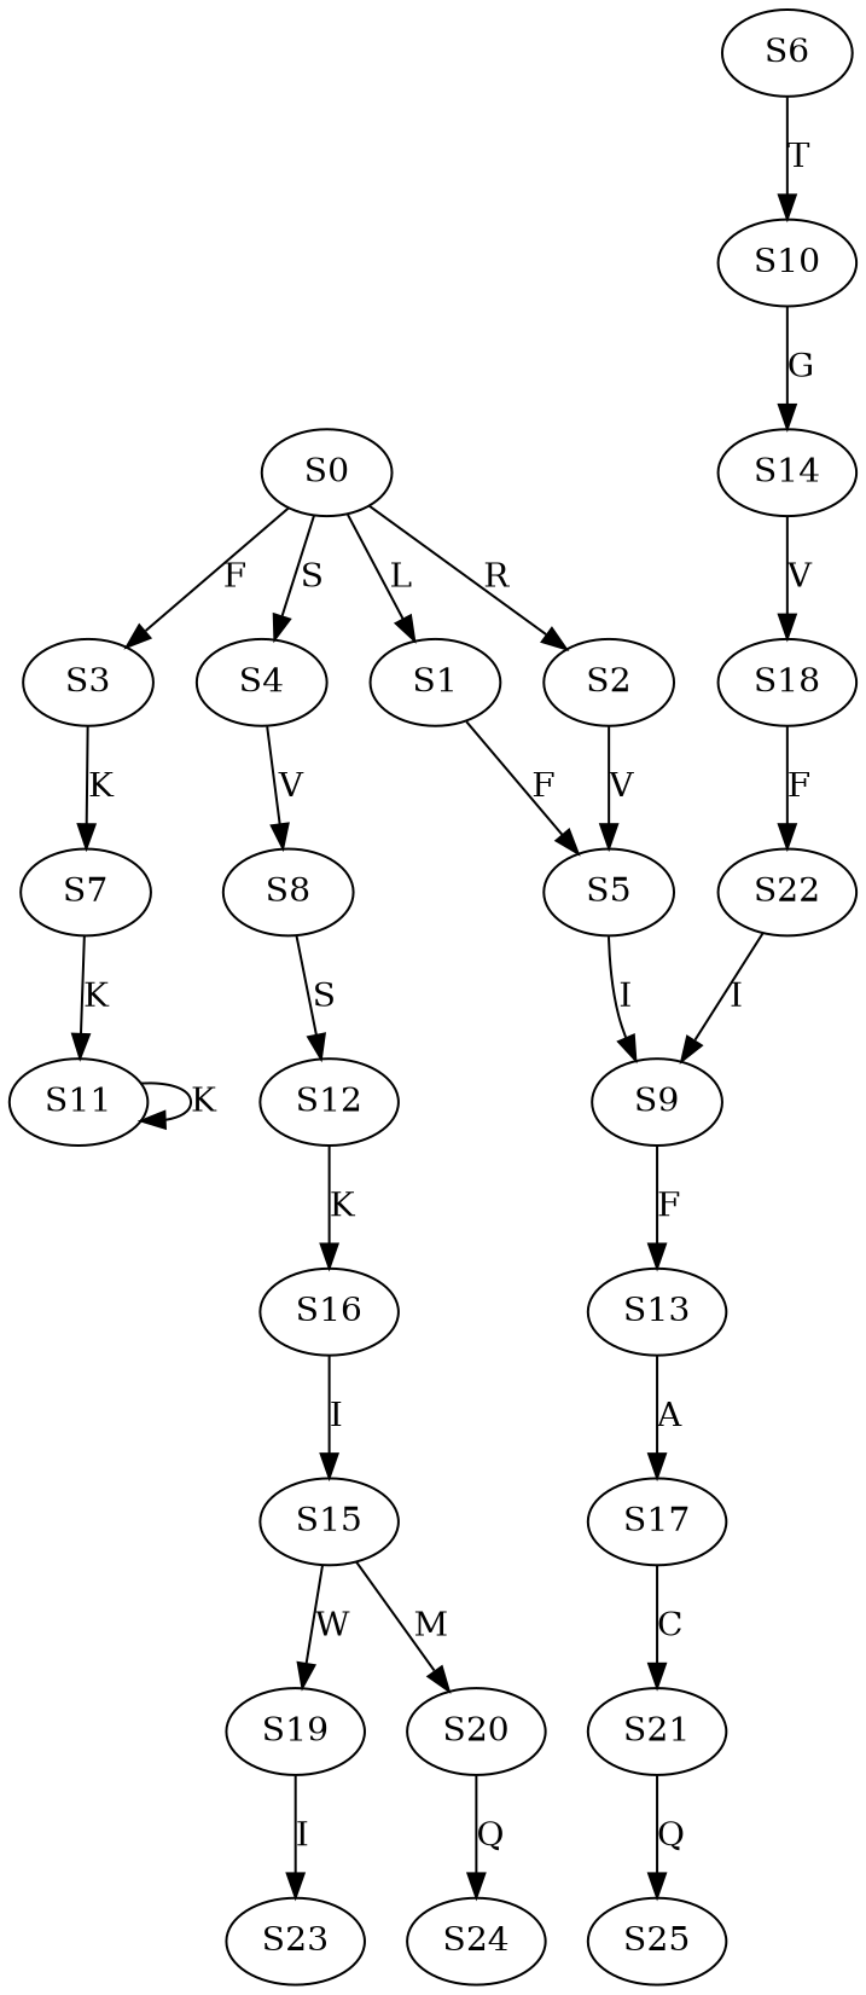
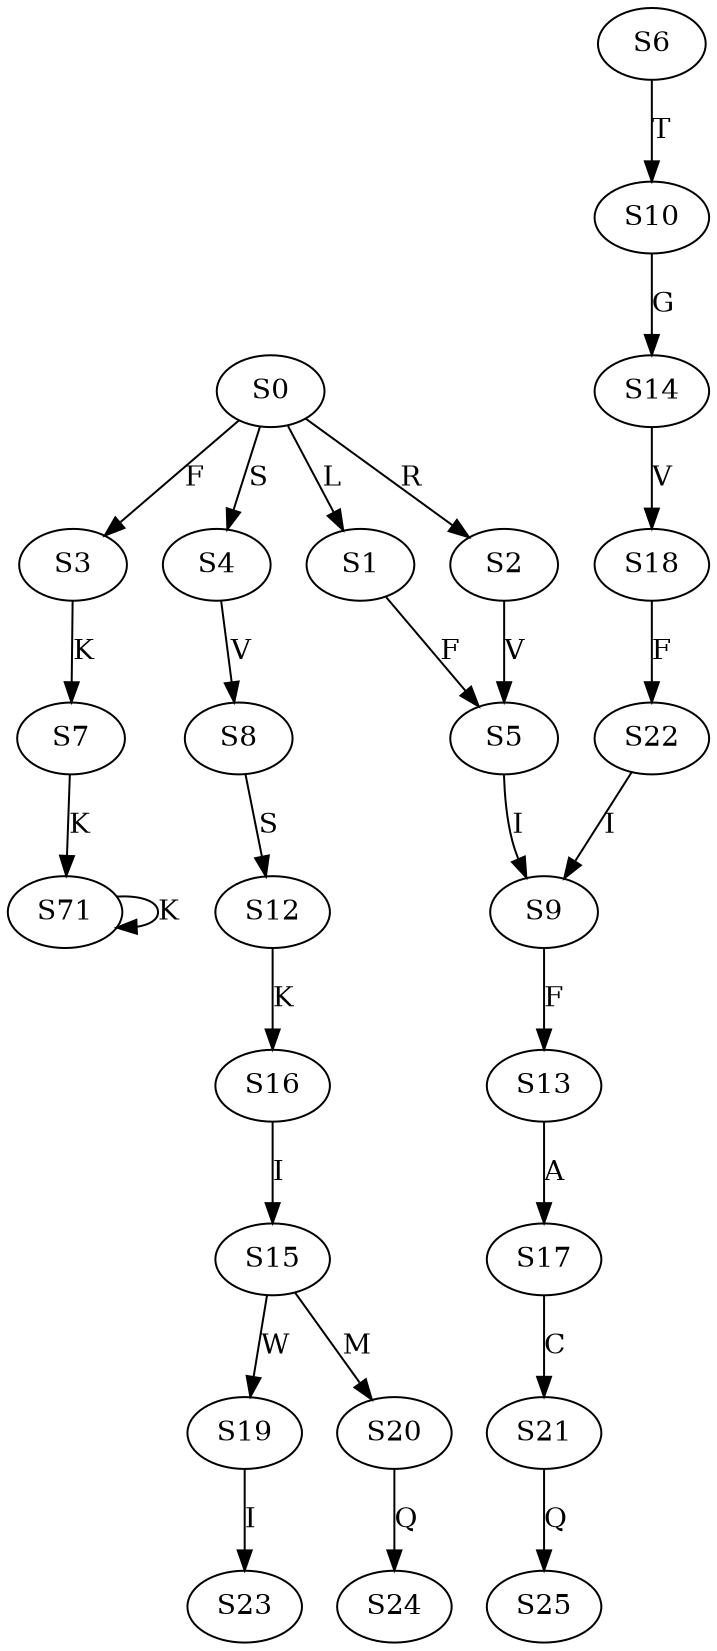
  strict digraph {
    S0
    S1
    S2
    S3
    S4
    S5
    S7
    S8
    S9
    S6
    S10
-   S11
+   S11 [label=S71]
    S12
    S13
    S14
    S16
    S17
    S18
    S15
    S19
    S20
    S21
    S22
    S23
    S24
    S25
    S0 -> S1 [label=L]
    S0 -> S2 [label=R]
    S0 -> S3 [label=F]
    S0 -> S4 [label=S]
    S1 -> S5 [label=F]
    S2 -> S5 [label=V]
    S3 -> S7 [label=K]
    S4 -> S8 [label=V]
    S5 -> S9 [label=I]
    S7 -> S11 [label=K]
    S8 -> S12 [label=S]
    S9 -> S13 [label=F]
    S6 -> S10 [label=T]
    S10 -> S14 [label=G]
    S11 -> S11 [label=K]
    S12 -> S16 [label=K]
    S13 -> S17 [label=A]
    S14 -> S18 [label=V]
    S16 -> S15 [label=I]
    S17 -> S21 [label=C]
    S18 -> S22 [label=F]
    S15 -> S19 [label=W]
    S15 -> S20 [label=M]
    S19 -> S23 [label=I]
    S20 -> S24 [label=Q]
    S21 -> S25 [label=Q]
    S22 -> S9 [label=I]
  }
